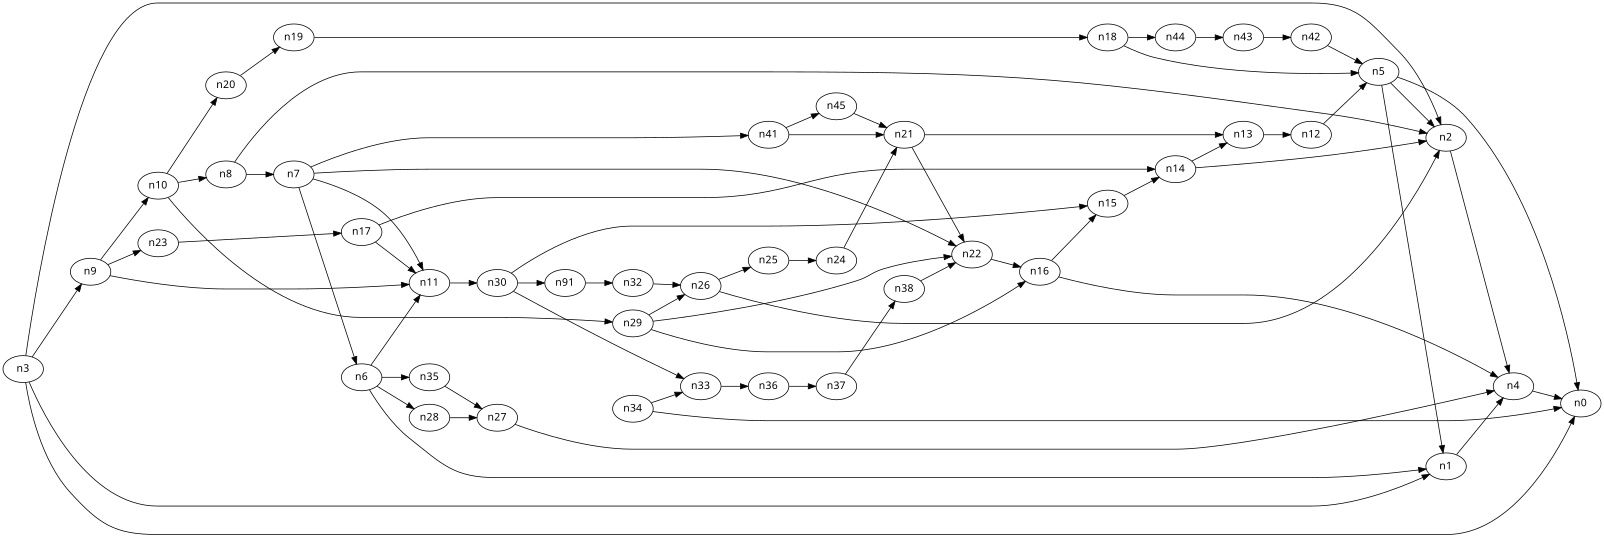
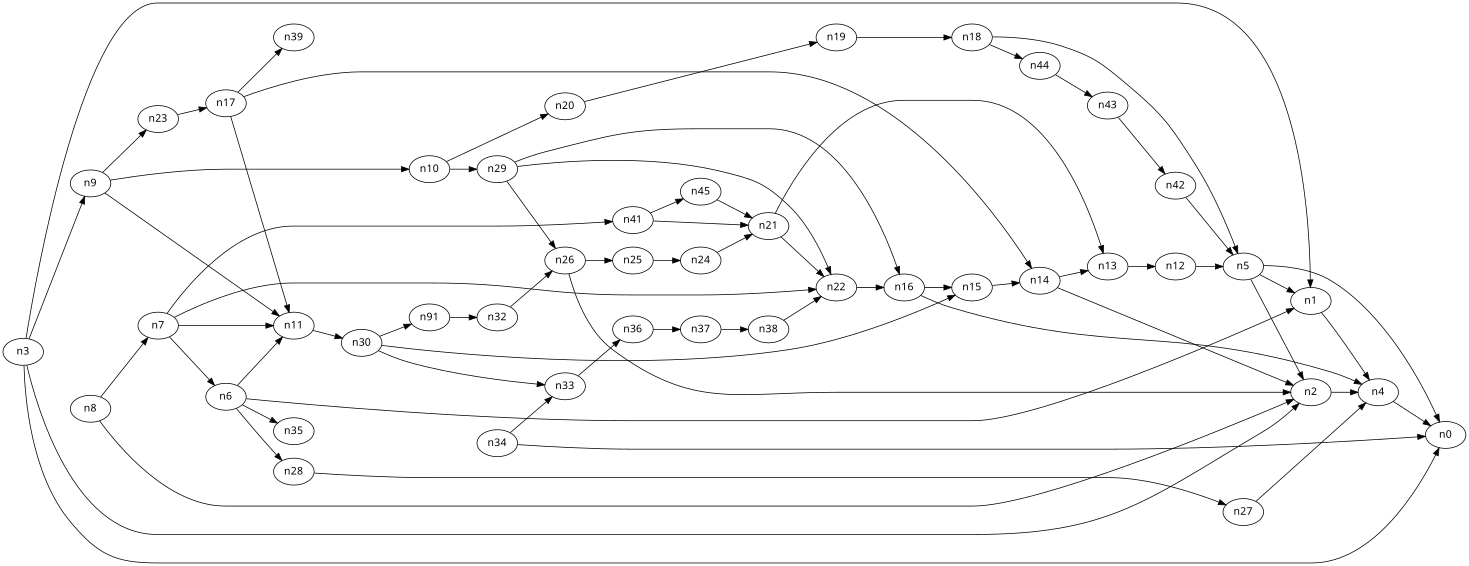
  digraph {
    fontname="Noto Sans"
    rankdir=LR
    node [fontname="Noto Sans"]
    edge [fontname="Noto Sans"]
    n1
    n4
    n0
    n2
    n3
    n9
    n11
    n10
    n23
    n30
    n8
    n20
    n29
    n17
    n5
    n6
    n28
    n35
    n27
    n15
    n31 [label=n91]
    n33
    n7
    n22
    n41
    n16
    n21
    n45
    n13
    n19
    n26
    n14
+   n39
    n18
    n25
    n32
    n36
    n12
    n44
    n43
    n42
    n24
    n34
    n37
    n38
    n1 -> n4
    n4 -> n0
    n2 -> n4
    n3 -> n1
    n3 -> n0
    n3 -> n2
    n3 -> n9
    n9 -> n11
    n9 -> n10
    n9 -> n23
    n11 -> n30
-   n10 -> n8
    n10 -> n20
    n10 -> n29
    n23 -> n17
    n30 -> n15
    n30 -> n31
    n30 -> n33
    n8 -> n2
    n8 -> n7
    n20 -> n19
    n29 -> n22
    n29 -> n16
    n29 -> n26
    n17 -> n11
    n17 -> n14
+   n17 -> n39
    n5 -> n1
    n5 -> n0
    n5 -> n2
    n6 -> n1
    n6 -> n11
    n6 -> n28
    n6 -> n35
    n28 -> n27
-   n35 -> n27
    n27 -> n4
    n15 -> n14
    n31 -> n32
    n33 -> n36
    n7 -> n11
    n7 -> n6
    n7 -> n22
    n7 -> n41
    n22 -> n16
    n41 -> n21
    n41 -> n45
    n16 -> n4
    n16 -> n15
    n21 -> n22
    n21 -> n13
    n45 -> n21
    n13 -> n12
    n19 -> n18
    n26 -> n2
    n26 -> n25
    n14 -> n2
    n14 -> n13
    n18 -> n5
    n18 -> n44
    n25 -> n24
    n32 -> n26
    n36 -> n37
    n12 -> n5
    n44 -> n43
    n43 -> n42
    n42 -> n5
    n24 -> n21
    n34 -> n0
    n34 -> n33
    n37 -> n38
    n38 -> n22
  }
